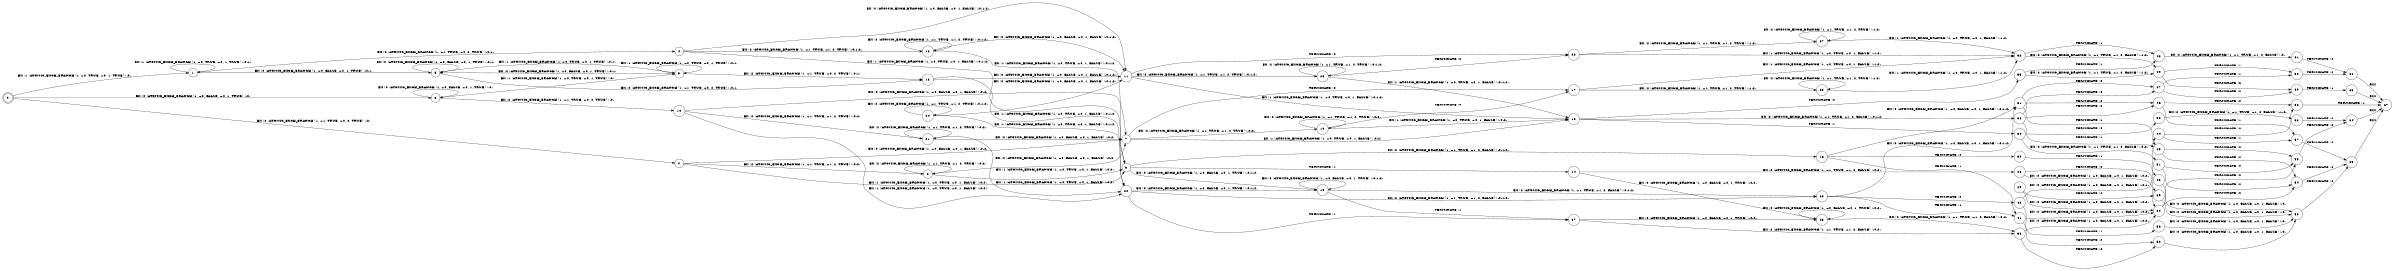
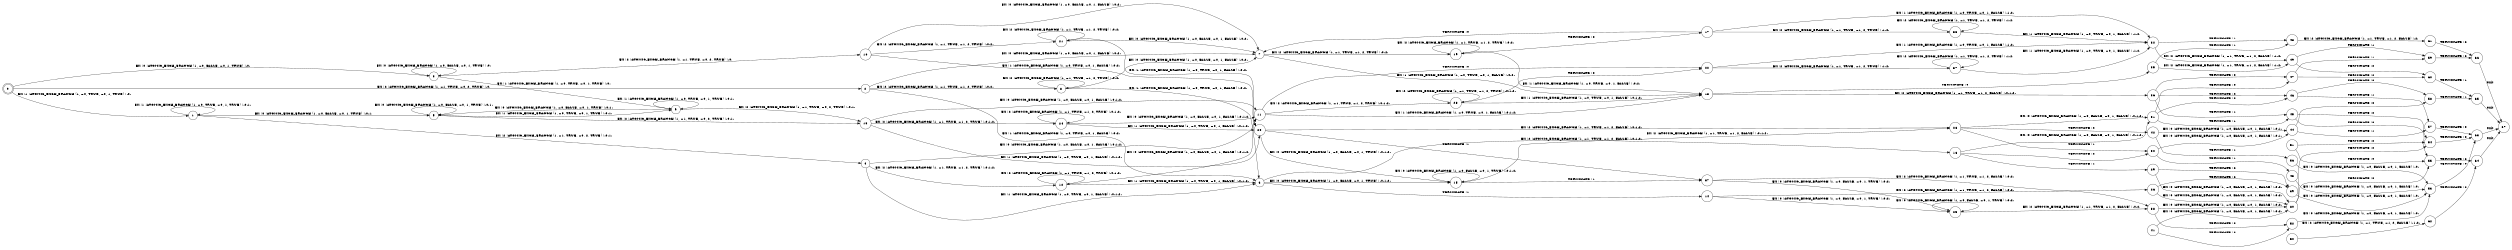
  digraph {
    rankdir=LR
    node [shape=circle]
    0 [peripheries=2]
    1
    2
    3
    4
    5
    6
    7
    8
    9
    10
    11
    12
    13
    14
    15
    16
    17
    18
    19
    20
    21
    22
    23
    24
    25
    26
    n28 [label=87]
    28
    29
    30
    31
    32
    33
-   34
    35
    36
    37
    38
    39
    n41 [label=80]
    41
    42
    43
    44
    45
    46
    47
    48
    49
    50
    51
    52
    53
    54
    55
    56
    57
    58
    59
    60
    61
    62
    63
    64
    65
    66
    67
    0 -> 1 [label="EX !1 !ATOMIC_EXCH_BRANCH (1, +0, TRUE, +0, 1, TRUE) !:0:"]
    0 -> 2 [label="EX !2 !ATOMIC_EXCH_BRANCH (1, +1, TRUE, +0, 2, TRUE) !:0:"]
    0 -> 3 [label="EX !0 !ATOMIC_EXCH_BRANCH (1, +0, FALSE, +0, 1, TRUE) !:0:"]
    1 -> 1 [label="EX !1 !ATOMIC_EXCH_BRANCH (1, +0, TRUE, +0, 1, TRUE) !:0:1:"]
    1 -> 4 [label="EX !2 !ATOMIC_EXCH_BRANCH (1, +1, TRUE, +0, 2, TRUE) !:0:1:"]
    1 -> 5 [label="EX !0 !ATOMIC_EXCH_BRANCH (1, +0, FALSE, +0, 1, TRUE) !:0:1:"]
    2 -> 6 [label="EX !1 !ATOMIC_EXCH_BRANCH (1, +0, TRUE, +0, 1, FALSE) !:0:2:"]
    2 -> 7 [label="EX !0 !ATOMIC_EXCH_BRANCH (1, +0, FALSE, +0, 1, FALSE) !:0:2:"]
    2 -> 8 [label="EX !2 !ATOMIC_EXCH_BRANCH (1, +1, TRUE, +1, 2, TRUE) !:0:2:"]
    3 -> 3 [label="EX !0 !ATOMIC_EXCH_BRANCH (1, +0, FALSE, +0, 1, TRUE) !:0:"]
    3 -> 9 [label="EX !1 !ATOMIC_EXCH_BRANCH (1, +0, TRUE, +0, 1, TRUE) !:0:"]
    3 -> 10 [label="EX !2 !ATOMIC_EXCH_BRANCH (1, +1, TRUE, +0, 2, TRUE) !:0:"]
    4 -> 6 [label="EX !1 !ATOMIC_EXCH_BRANCH (1, +0, TRUE, +0, 1, FALSE) !:0:1:2:"]
    4 -> 11 [label="EX !0 !ATOMIC_EXCH_BRANCH (1, +0, FALSE, +0, 1, FALSE) !:0:1:2:"]
    4 -> 12 [label="EX !2 !ATOMIC_EXCH_BRANCH (1, +1, TRUE, +1, 2, TRUE) !:0:1:2:"]
    5 -> 5 [label="EX !0 !ATOMIC_EXCH_BRANCH (1, +0, FALSE, +0, 1, TRUE) !:0:1:"]
    5 -> 9 [label="EX !1 !ATOMIC_EXCH_BRANCH (1, +0, TRUE, +0, 1, TRUE) !:0:1:"]
    5 -> 13 [label="EX !2 !ATOMIC_EXCH_BRANCH (1, +1, TRUE, +0, 2, TRUE) !:0:1:"]
    6 -> 14 [label="TERMINATE !1"]
    6 -> 15 [label="EX !0 !ATOMIC_EXCH_BRANCH (1, +0, FALSE, +0, 1, TRUE) !:0:1:2:"]
    6 -> 16 [label="EX !2 !ATOMIC_EXCH_BRANCH (1, +1, TRUE, +1, 2, FALSE) !:0:1:2:"]
-   7 -> 17 [label="TERMINATE !0"]
+   17 -> 7 [label="TERMINATE !0"]
    7 -> 18 [label="EX !1 !ATOMIC_EXCH_BRANCH (1, +0, TRUE, +0, 1, FALSE) !:0:2:"]
    7 -> 19 [label="EX !2 !ATOMIC_EXCH_BRANCH (1, +1, TRUE, +1, 2, TRUE) !:0:2:"]
    8 -> 6 [label="EX !1 !ATOMIC_EXCH_BRANCH (1, +0, TRUE, +0, 1, FALSE) !:0:2:"]
    8 -> 7 [label="EX !0 !ATOMIC_EXCH_BRANCH (1, +0, FALSE, +0, 1, FALSE) !:0:2:"]
    8 -> 8 [label="EX !2 !ATOMIC_EXCH_BRANCH (1, +1, TRUE, +1, 2, TRUE) !:0:2:"]
    9 -> 5 [label="EX !0 !ATOMIC_EXCH_BRANCH (1, +0, FALSE, +0, 1, TRUE) !:0:1:"]
    9 -> 9 [label="EX !1 !ATOMIC_EXCH_BRANCH (1, +0, TRUE, +0, 1, TRUE) !:0:1:"]
    9 -> 13 [label="EX !2 !ATOMIC_EXCH_BRANCH (1, +1, TRUE, +0, 2, TRUE) !:0:1:"]
    10 -> 7 [label="EX !0 !ATOMIC_EXCH_BRANCH (1, +0, FALSE, +0, 1, FALSE) !:0:2:"]
    10 -> 20 [label="EX !1 !ATOMIC_EXCH_BRANCH (1, +0, TRUE, +0, 1, FALSE) !:0:2:"]
    10 -> 21 [label="EX !2 !ATOMIC_EXCH_BRANCH (1, +1, TRUE, +1, 2, TRUE) !:0:2:"]
    11 -> 18 [label="EX !1 !ATOMIC_EXCH_BRANCH (1, +0, TRUE, +0, 1, FALSE) !:0:1:2:"]
    11 -> 22 [label="TERMINATE !0"]
    11 -> 23 [label="EX !2 !ATOMIC_EXCH_BRANCH (1, +1, TRUE, +1, 2, TRUE) !:0:1:2:"]
    12 -> 6 [label="EX !1 !ATOMIC_EXCH_BRANCH (1, +0, TRUE, +0, 1, FALSE) !:0:1:2:"]
    12 -> 11 [label="EX !0 !ATOMIC_EXCH_BRANCH (1, +0, FALSE, +0, 1, FALSE) !:0:1:2:"]
    12 -> 12 [label="EX !2 !ATOMIC_EXCH_BRANCH (1, +1, TRUE, +1, 2, TRUE) !:0:1:2:"]
    13 -> 11 [label="EX !0 !ATOMIC_EXCH_BRANCH (1, +0, FALSE, +0, 1, FALSE) !:0:1:2:"]
    13 -> 20 [label="EX !1 !ATOMIC_EXCH_BRANCH (1, +0, TRUE, +0, 1, FALSE) !:0:1:2:"]
+   13 -> 24 [label="EX !2 !ATOMIC_EXCH_BRANCH (1, +1, TRUE, +1, 2, TRUE) !:0:1:2:"]
    14 -> 25 [label="EX !0 !ATOMIC_EXCH_BRANCH (1, +0, FALSE, +0, 1, TRUE) !:0:2:"]
    14 -> 26 [label="EX !2 !ATOMIC_EXCH_BRANCH (1, +1, TRUE, +1, 2, FALSE) !:0:2:"]
    15 -> 15 [label="EX !0 !ATOMIC_EXCH_BRANCH (1, +0, FALSE, +0, 1, TRUE) !:0:1:2:"]
    15 -> n28 [label="TERMINATE !1"]
    15 -> 28 [label="EX !2 !ATOMIC_EXCH_BRANCH (1, +1, TRUE, +1, 2, FALSE) !:0:1:2:"]
-   16 -> 41 [label="TERMINATE !1"]
+   16 -> 29 [label="TERMINATE !1"]
    16 -> 30 [label="TERMINATE !2"]
    16 -> 31 [label="EX !0 !ATOMIC_EXCH_BRANCH (1, +0, FALSE, +0, 1, FALSE) !:0:1:2:"]
    17 -> 32 [label="EX !1 !ATOMIC_EXCH_BRANCH (1, +0, TRUE, +0, 1, FALSE) !:1:2:"]
    17 -> 33 [label="EX !2 !ATOMIC_EXCH_BRANCH (1, +1, TRUE, +1, 2, TRUE) !:1:2:"]
-   18 -> 34 [label="TERMINATE !1"]
    18 -> 35 [label="TERMINATE !0"]
    18 -> 36 [label="EX !2 !ATOMIC_EXCH_BRANCH (1, +1, TRUE, +1, 2, FALSE) !:0:1:2:"]
    19 -> 17 [label="TERMINATE !0"]
    19 -> 18 [label="EX !1 !ATOMIC_EXCH_BRANCH (1, +0, TRUE, +0, 1, FALSE) !:0:2:"]
    19 -> 19 [label="EX !2 !ATOMIC_EXCH_BRANCH (1, +1, TRUE, +1, 2, TRUE) !:0:2:"]
    20 -> 15 [label="EX !0 !ATOMIC_EXCH_BRANCH (1, +0, FALSE, +0, 1, TRUE) !:0:1:2:"]
    20 -> n28 [label="TERMINATE !1"]
    20 -> 28 [label="EX !2 !ATOMIC_EXCH_BRANCH (1, +1, TRUE, +1, 2, FALSE) !:0:1:2:"]
    21 -> 7 [label="EX !0 !ATOMIC_EXCH_BRANCH (1, +0, FALSE, +0, 1, FALSE) !:0:2:"]
    21 -> 20 [label="EX !1 !ATOMIC_EXCH_BRANCH (1, +0, TRUE, +0, 1, FALSE) !:0:2:"]
    21 -> 21 [label="EX !2 !ATOMIC_EXCH_BRANCH (1, +1, TRUE, +1, 2, TRUE) !:0:2:"]
    22 -> 32 [label="EX !1 !ATOMIC_EXCH_BRANCH (1, +0, TRUE, +0, 1, FALSE) !:1:2:"]
    22 -> 37 [label="EX !2 !ATOMIC_EXCH_BRANCH (1, +1, TRUE, +1, 2, TRUE) !:1:2:"]
    23 -> 18 [label="EX !1 !ATOMIC_EXCH_BRANCH (1, +0, TRUE, +0, 1, FALSE) !:0:1:2:"]
    23 -> 22 [label="TERMINATE !0"]
    23 -> 23 [label="EX !2 !ATOMIC_EXCH_BRANCH (1, +1, TRUE, +1, 2, TRUE) !:0:1:2:"]
    24 -> 11 [label="EX !0 !ATOMIC_EXCH_BRANCH (1, +0, FALSE, +0, 1, FALSE) !:0:1:2:"]
    24 -> 20 [label="EX !1 !ATOMIC_EXCH_BRANCH (1, +0, TRUE, +0, 1, FALSE) !:0:1:2:"]
    24 -> 24 [label="EX !2 !ATOMIC_EXCH_BRANCH (1, +1, TRUE, +1, 2, TRUE) !:0:1:2:"]
    25 -> 25 [label="EX !0 !ATOMIC_EXCH_BRANCH (1, +0, FALSE, +0, 1, TRUE) !:0:2:"]
    25 -> 38 [label="EX !2 !ATOMIC_EXCH_BRANCH (1, +1, TRUE, +1, 2, FALSE) !:0:2:"]
    26 -> 39 [label="TERMINATE !2"]
    26 -> n41 [label="EX !0 !ATOMIC_EXCH_BRANCH (1, +0, FALSE, +0, 1, FALSE) !:0:2:"]
    n28 -> 25 [label="EX !0 !ATOMIC_EXCH_BRANCH (1, +0, FALSE, +0, 1, TRUE) !:0:2:"]
    n28 -> 38 [label="EX !2 !ATOMIC_EXCH_BRANCH (1, +1, TRUE, +1, 2, FALSE) !:0:2:"]
    28 -> 31 [label="EX !0 !ATOMIC_EXCH_BRANCH (1, +0, FALSE, +0, 1, FALSE) !:0:1:2:"]
-   28 -> 41 [label="TERMINATE !1"]
+   28 -> 30 [label="TERMINATE !1"]
    28 -> 42 [label="TERMINATE !2"]
    29 -> 39 [label="TERMINATE !2"]
    29 -> n41 [label="EX !0 !ATOMIC_EXCH_BRANCH (1, +0, FALSE, +0, 1, FALSE) !:0:2:"]
    30 -> 43 [label="TERMINATE !1"]
+   30 -> 44 [label="EX !0 !ATOMIC_EXCH_BRANCH (1, +0, FALSE, +0, 1, FALSE) !:0:1:"]
    31 -> 45 [label="TERMINATE !1"]
    31 -> 46 [label="TERMINATE !2"]
    31 -> 47 [label="TERMINATE !0"]
    32 -> 48 [label="TERMINATE !1"]
    32 -> 49 [label="EX !2 !ATOMIC_EXCH_BRANCH (1, +1, TRUE, +1, 2, FALSE) !:1:2:"]
    33 -> 32 [label="EX !1 !ATOMIC_EXCH_BRANCH (1, +0, TRUE, +0, 1, FALSE) !:1:2:"]
    33 -> 33 [label="EX !2 !ATOMIC_EXCH_BRANCH (1, +1, TRUE, +1, 2, TRUE) !:1:2:"]
-   34 -> 50 [label="TERMINATE !0"]
-   34 -> 51 [label="EX !2 !ATOMIC_EXCH_BRANCH (1, +1, TRUE, +1, 2, FALSE) !:0:2:"]
    35 -> 48 [label="TERMINATE !1"]
    35 -> 49 [label="EX !2 !ATOMIC_EXCH_BRANCH (1, +1, TRUE, +1, 2, FALSE) !:1:2:"]
    36 -> 45 [label="TERMINATE !1"]
    36 -> 46 [label="TERMINATE !2"]
    36 -> 47 [label="TERMINATE !0"]
    37 -> 32 [label="EX !1 !ATOMIC_EXCH_BRANCH (1, +0, TRUE, +0, 1, FALSE) !:1:2:"]
    37 -> 37 [label="EX !2 !ATOMIC_EXCH_BRANCH (1, +1, TRUE, +1, 2, TRUE) !:1:2:"]
    38 -> n41 [label="EX !0 !ATOMIC_EXCH_BRANCH (1, +0, FALSE, +0, 1, FALSE) !:0:2:"]
    38 -> 52 [label="TERMINATE !2"]
    39 -> 53 [label="EX !0 !ATOMIC_EXCH_BRANCH (1, +0, FALSE, +0, 1, FALSE) !:0:"]
    n41 -> 54 [label="TERMINATE !2"]
    n41 -> 55 [label="TERMINATE !0"]
    41 -> n41 [label="EX !0 !ATOMIC_EXCH_BRANCH (1, +0, FALSE, +0, 1, FALSE) !:0:2:"]
    41 -> 52 [label="TERMINATE !2"]
    42 -> 44 [label="EX !0 !ATOMIC_EXCH_BRANCH (1, +0, FALSE, +0, 1, FALSE) !:0:1:"]
    42 -> 56 [label="TERMINATE !1"]
    43 -> 53 [label="EX !0 !ATOMIC_EXCH_BRANCH (1, +0, FALSE, +0, 1, FALSE) !:0:"]
    44 -> 57 [label="TERMINATE !1"]
    44 -> 58 [label="TERMINATE !0"]
    45 -> 54 [label="TERMINATE !2"]
    45 -> 55 [label="TERMINATE !0"]
    46 -> 57 [label="TERMINATE !1"]
    46 -> 58 [label="TERMINATE !0"]
    47 -> 59 [label="TERMINATE !1"]
    47 -> 60 [label="TERMINATE !2"]
    48 -> 61 [label="EX !2 !ATOMIC_EXCH_BRANCH (1, +1, TRUE, +1, 2, FALSE) !:2:"]
    49 -> 59 [label="TERMINATE !1"]
    49 -> 60 [label="TERMINATE !2"]
    50 -> 62 [label="EX !2 !ATOMIC_EXCH_BRANCH (1, +1, TRUE, +1, 2, FALSE) !:1:2:"]
    51 -> 54 [label="TERMINATE !2"]
    51 -> 55 [label="TERMINATE !0"]
    52 -> 53 [label="EX !0 !ATOMIC_EXCH_BRANCH (1, +0, FALSE, +0, 1, FALSE) !:0:"]
    53 -> 63 [label="TERMINATE !0"]
    54 -> 63 [label="TERMINATE !0"]
    55 -> 64 [label="TERMINATE !2"]
    56 -> 53 [label="EX !0 !ATOMIC_EXCH_BRANCH (1, +0, FALSE, +0, 1, FALSE) !:0:"]
    57 -> 63 [label="TERMINATE !0"]
-   58 -> 67 [label="TERMINATE !1"]
+   58 -> 65 [label="TERMINATE !1"]
    59 -> 66 [label="TERMINATE !2"]
    60 -> 65 [label="TERMINATE !1"]
    61 -> 66 [label="TERMINATE !2"]
    62 -> 64 [label="TERMINATE !2"]
    63 -> 67 [label=exit]
    64 -> 67 [label=exit]
    65 -> 67 [label=exit]
    66 -> 67 [label=exit]
  }
